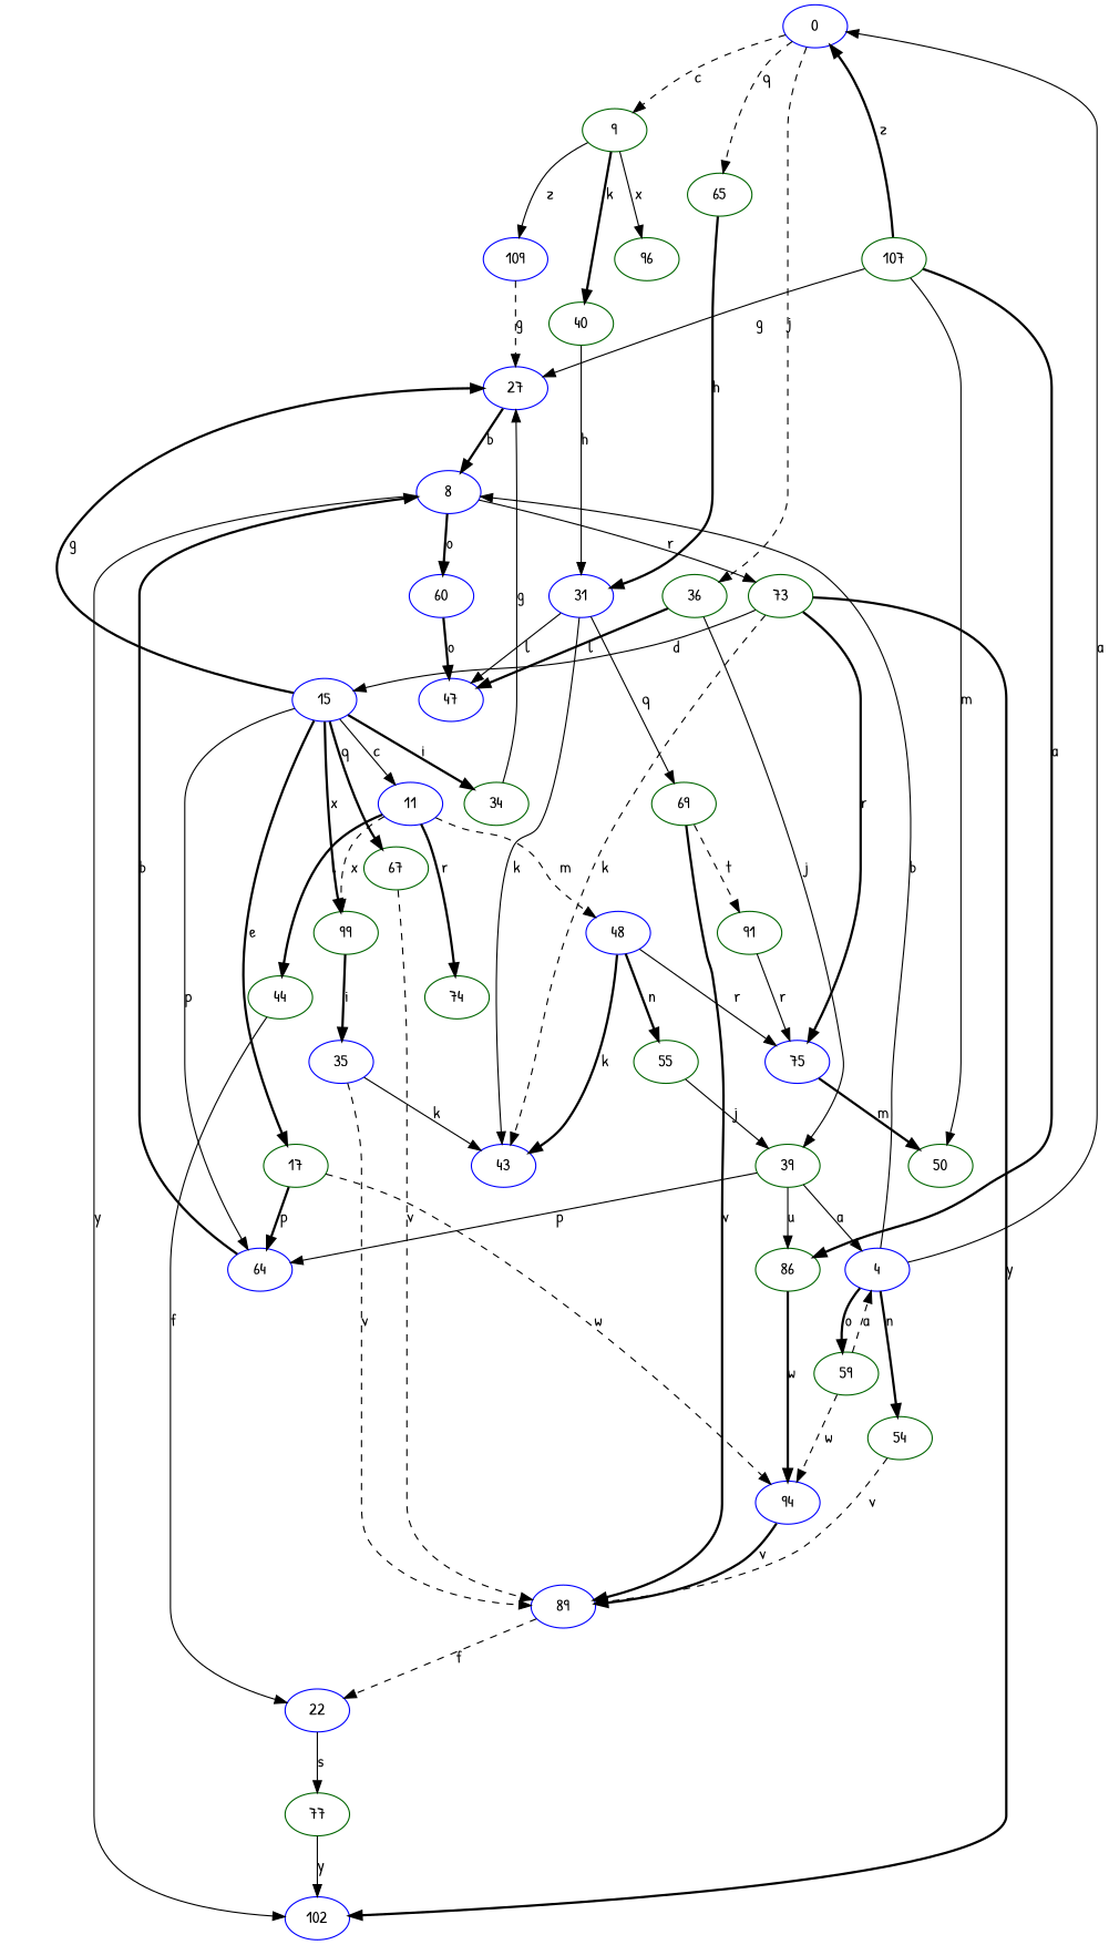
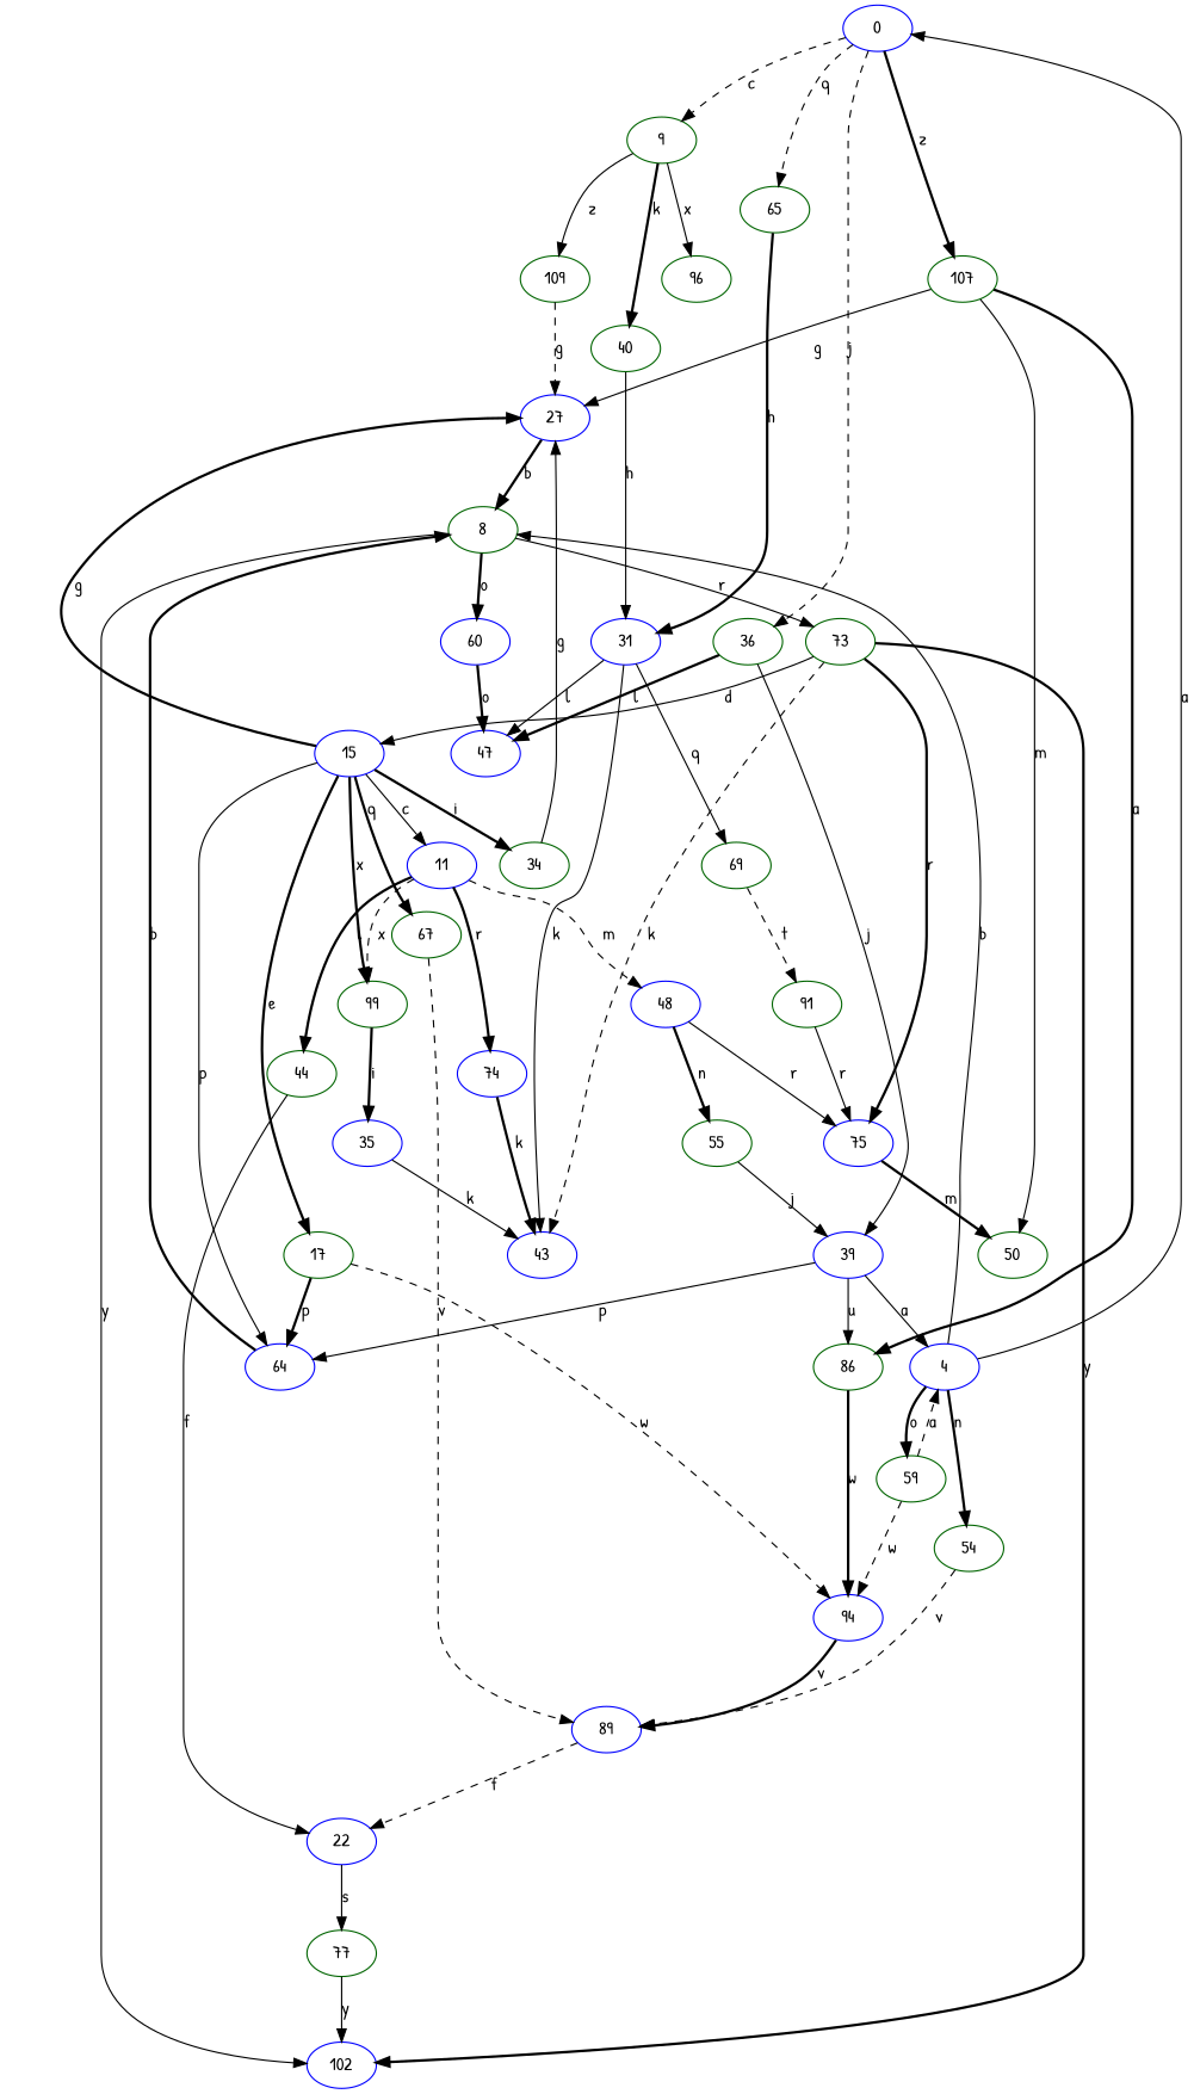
  strict digraph {
    fontname="Patrick Hand"
    node [color=darkgreen fontname="Patrick Hand"]
    edge [fontname="Patrick Hand" style=bold]
    0 [color=blue]
    9
    36
    65
    107
    40
    96
-   109 [color=blue]
+   109
    31 [color=blue]
    43 [color=blue]
    47 [color=blue]
    69
-   39
+   39 [color=blue]
    27 [color=blue]
    86
    50
    4 [color=blue]
-   8 [color=blue]
+   8
    54
    59
    60 [color=blue]
    73
    102 [color=blue]
    89 [color=blue]
    94 [color=blue]
    15 [color=blue]
    75 [color=blue]
    11 [color=blue]
    44
    48 [color=blue]
-   74
+   74 [color=blue]
    99
    22 [color=blue]
    55
    35 [color=blue]
    17
    34
    64 [color=blue]
    67
    77
    n41 [label=91]
    0 -> 9 [label=c style=dashed]
    0 -> 36 [label=j style=dashed]
    0 -> 65 [label=q style=dashed]
-   107 -> 0 [label=z]
+   0 -> 107 [label=z]
    9 -> 40 [label=k]
    9 -> 96 [label=x style=solid]
    9 -> 109 [label=z style=solid]
    36 -> 47 [label=l]
    36 -> 39 [label=j style=solid]
    65 -> 31 [label=h]
    107 -> 27 [label=g style=solid]
    107 -> 86 [label=a]
    107 -> 50 [label=m style=solid]
    40 -> 31 [label=h style=solid]
    109 -> 27 [label=g style=dashed]
    31 -> 43 [label=k style=solid]
    31 -> 47 [label=l style=solid]
    31 -> 69 [label=q style=solid]
-   69 -> 89 [label=v]
    69 -> n41 [label=t style=dashed]
    39 -> 86 [label=u style=solid]
    39 -> 4 [label=a style=solid]
    39 -> 64 [label=p style=solid]
    27 -> 8 [label=b]
    86 -> 94 [label=w]
    4 -> 0 [label=a style=solid]
    4 -> 8 [label=b style=solid]
    4 -> 54 [label=n]
    4 -> 59 [label=o]
    8 -> 60 [label=o]
    8 -> 73 [label=r style=solid]
    8 -> 102 [label=y style=solid]
    54 -> 89 [label=v style=dashed]
    59 -> 4 [label=a style=dashed]
    59 -> 94 [label=w style=dashed]
    60 -> 47 [label=o]
    73 -> 43 [label=k style=dashed]
    73 -> 102 [label=y]
    73 -> 15 [label=d style=solid]
    73 -> 75 [label=r]
    89 -> 22 [label=f style=dashed]
    94 -> 89 [label=v]
    15 -> 27 [label=g]
    15 -> 11 [label=c style=solid]
    15 -> 99 [label=x]
    15 -> 17 [label=e]
    15 -> 34 [label=i]
    15 -> 64 [label=p style=solid]
    15 -> 67 [label=q]
    75 -> 50 [label=m]
    11 -> 44 [label=l]
    11 -> 48 [label=m style=dashed]
    11 -> 74 [label=r]
    11 -> 99 [label=x style=dashed]
    44 -> 22 [label=f style=solid]
-   48 -> 43 [label=k]
+   74 -> 43 [label=k]
    48 -> 75 [label=r style=solid]
    48 -> 55 [label=n]
    99 -> 35 [label=i]
    22 -> 77 [label=s style=solid]
    55 -> 39 [label=j style=solid]
    35 -> 43 [label=k style=solid]
-   35 -> 89 [label=v style=dashed]
    17 -> 94 [label=w style=dashed]
    17 -> 64 [label=p]
    34 -> 27 [label=g style=solid]
    64 -> 8 [label=b]
    67 -> 89 [label=v style=dashed]
    77 -> 102 [label=y style=solid]
    n41 -> 75 [label=r style=solid]
  }
